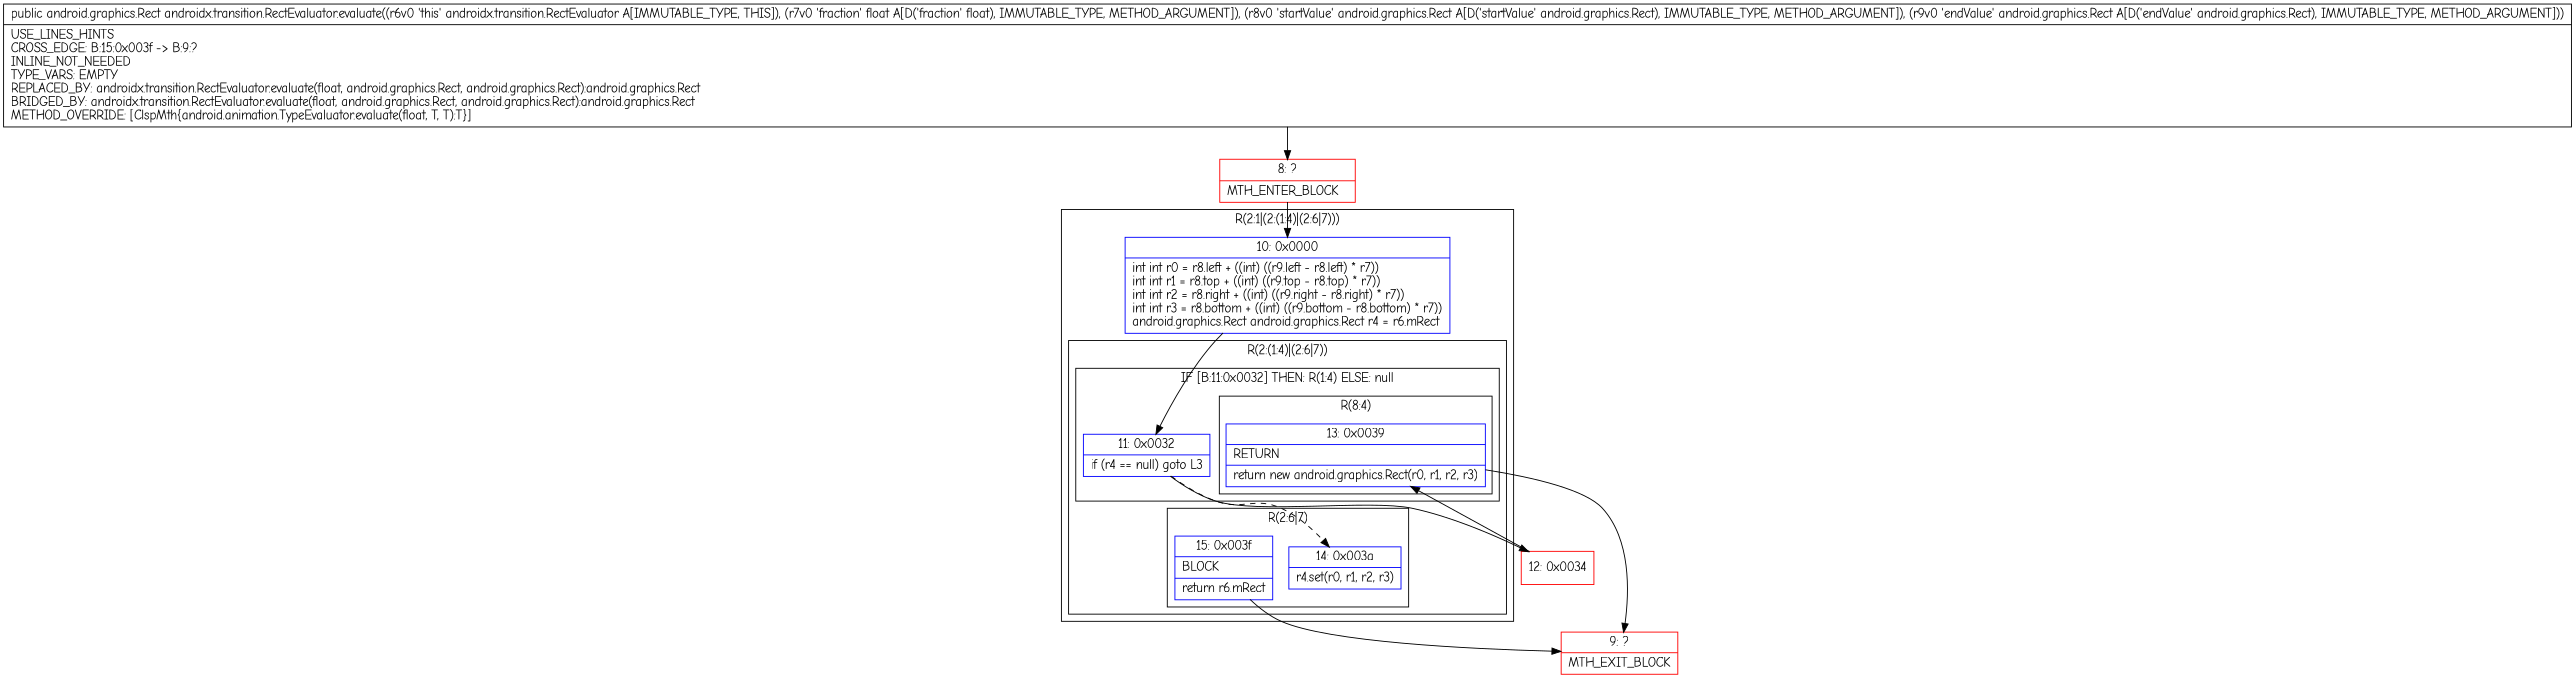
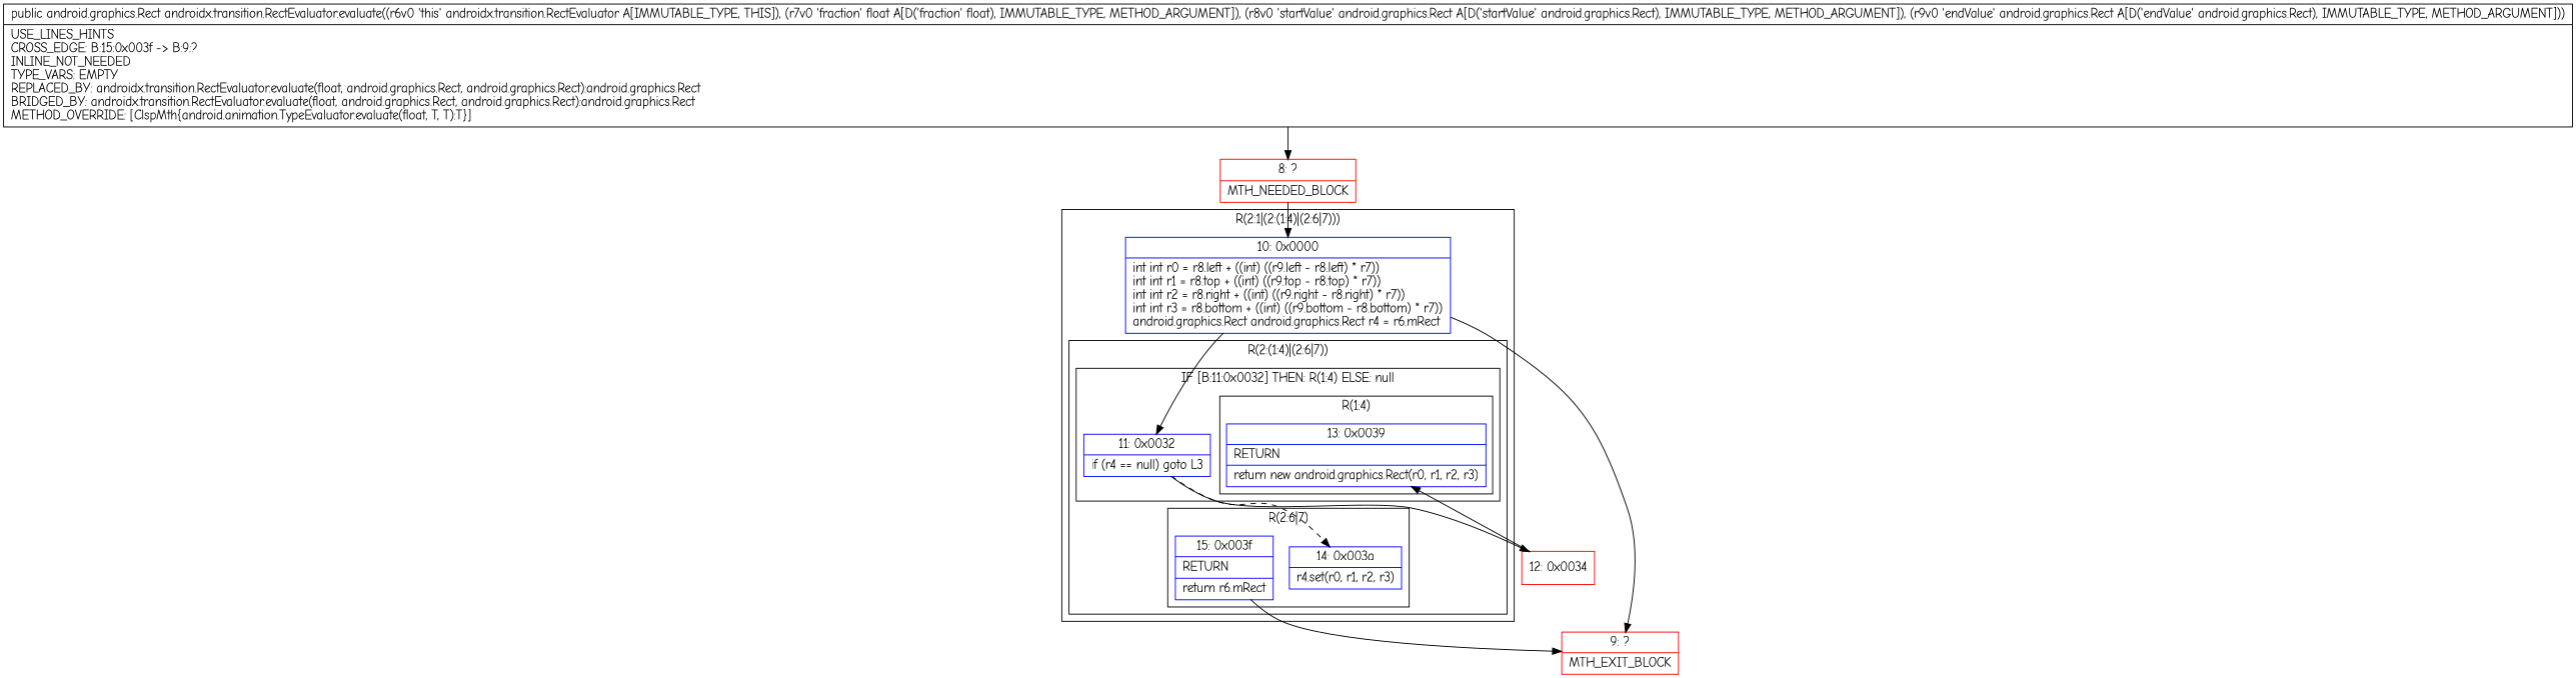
  digraph {
    fontname="Comic Neue"
    node [color=blue fontname="Comic Neue" shape=record]
    edge [fontname="Comic Neue"]
    n1 [label="{13\:\ 0x0039|RETURN\l|return new android.graphics.Rect(r0, r1, r2, r3)\l}"]
    n2 [label="{11\:\ 0x0032|if (r4 == null) goto L3\l}"]
    n3 [label="{14\:\ 0x003a|r4.set(r0, r1, r2, r3)\l}"]
-   n4 [label="{15\:\ 0x003f|BLOCK\l|return r6.mRect\l}"]
+   n4 [label="{15\:\ 0x003f|RETURN\l|return r6.mRect\l}"]
    n5 [label="{10\:\ 0x0000|int int r0 = r8.left + ((int) ((r9.left \- r8.left) * r7))\lint int r1 = r8.top + ((int) ((r9.top \- r8.top) * r7))\lint int r2 = r8.right + ((int) ((r9.right \- r8.right) * r7))\lint int r3 = r8.bottom + ((int) ((r9.bottom \- r8.bottom) * r7))\landroid.graphics.Rect android.graphics.Rect r4 = r6.mRect\l}"]
    n6 [color=red label="{9\:\ ?|MTH_EXIT_BLOCK\l}"]
    n7 [color=red label="{12\:\ 0x0034}"]
-   n8 [color=red label="{8\:\ ?|MTH_ENTER_BLOCK\l}"]
+   n8 [color=red label="{8\:\ ?|MTH_NEEDED_BLOCK\l}"]
    n9 [label="{public android.graphics.Rect androidx.transition.RectEvaluator.evaluate((r6v0 'this' androidx.transition.RectEvaluator A[IMMUTABLE_TYPE, THIS]), (r7v0 'fraction' float A[D('fraction' float), IMMUTABLE_TYPE, METHOD_ARGUMENT]), (r8v0 'startValue' android.graphics.Rect A[D('startValue' android.graphics.Rect), IMMUTABLE_TYPE, METHOD_ARGUMENT]), (r9v0 'endValue' android.graphics.Rect A[D('endValue' android.graphics.Rect), IMMUTABLE_TYPE, METHOD_ARGUMENT]))  | USE_LINES_HINTS\lCROSS_EDGE: B:15:0x003f \-\> B:9:?\lINLINE_NOT_NEEDED\lTYPE_VARS: EMPTY\lREPLACED_BY: androidx.transition.RectEvaluator.evaluate(float, android.graphics.Rect, android.graphics.Rect):android.graphics.Rect\lBRIDGED_BY: androidx.transition.RectEvaluator.evaluate(float, android.graphics.Rect, android.graphics.Rect):android.graphics.Rect\lMETHOD_OVERRIDE: [ClspMth\{android.animation.TypeEvaluator.evaluate(float, T, T):T\}]\l}" color=""]
    subgraph cluster_1 {
      label="R(2:1|(2:(1:4)|(2:6|7)))"
      n5
      subgraph cluster_2 {
        label="R(2:(1:4)|(2:6|7))"
        subgraph cluster_3 {
          label="IF [B:11:0x0032] THEN: R(1:4) ELSE: null"
          n2
          subgraph cluster_4 {
-           label="R(8:4)"
+           label="R(1:4)"
            n1
          }
        }
        subgraph cluster_5 {
          label="R(2:6|7)"
          n3
          n4
        }
      }
    }
-   n1 -> n6
+   n5 -> n6
    n2 -> n3 [style=dashed]
    n2 -> n7
    n4 -> n6
    n5 -> n2
    n7 -> n1
    n8 -> n5
    n9 -> n8
  }
